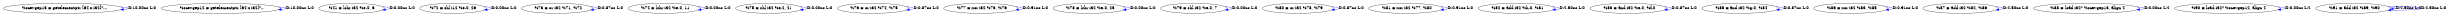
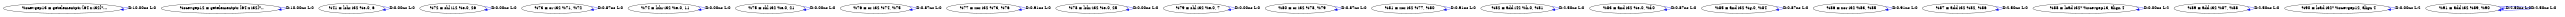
  digraph {
    edge [color=blue]
    n1 [label="  %scevgep13 = getelementptr [64 x i32]*..."]
    n2 [label="  %scevgep12 = getelementptr [64 x i32]*..."]
    n3 [label="%41 = lshr i32 %e.0, 6"]
    n4 [label="%72 = shl i12 %e.0, 26"]
    n5 [label="  %73 = or i32 %71, %72"]
    n6 [label="  %74 = lshr i32 %e.0, 11"]
-   n7 [label="%75 = shl i32 %e.2, 21"]
+   n7 [label="  %75 = shl i32 %e.0, 21"]
    n8 [label="  %76 = or i32 %74, %75"]
    n9 [label="  %77 = xor i32 %73, %76"]
    n10 [label="  %78 = lshr i32 %e.0, 25"]
    n11 [label="  %79 = shl i32 %e.0, 7"]
    n12 [label="  %80 = or i32 %78, %79"]
    n13 [label="  %81 = xor i32 %77, %80"]
-   n14 [label="  %82 = add i32 %h.0, %81"]
+   n14 [label="%82 = add i42 %h.0, %81"]
    n15 [label="  %83 = and i32 %e.0, %f.0"]
    n16 [label="  %85 = and i32 %g.0, %84"]
    n17 [label="  %86 = xor i32 %83, %85"]
    n18 [label="  %87 = add i32 %82, %86"]
    n19 [label="  %88 = load i32* %scevgep13, align 4"]
+   n20 [label="  %89 = add i32 %87, %88"]
    n21 [label="  %90 = load i32* %scevgep12, align 4"]
    n22 [label="  %91 = add i32 %89, %90"]
    n1 -> n1 [label="D:10.00ns L:0"]
    n2 -> n2 [label="D:10.00ns L:0"]
    n3 -> n3 [label="D:0.00ns L:0"]
    n4 -> n4 [label="D:0.00ns L:0"]
    n5 -> n5 [label="D:0.87ns L:0"]
    n6 -> n6 [label="D:0.00ns L:0"]
    n7 -> n7 [label="D:0.00ns L:0"]
    n8 -> n8 [label="D:0.87ns L:0"]
    n9 -> n9 [label="D:0.91ns L:0"]
    n10 -> n10 [label="D:0.00ns L:0"]
    n11 -> n11 [label="D:0.00ns L:0"]
    n12 -> n12 [label="D:0.87ns L:0"]
    n13 -> n13 [label="D:0.91ns L:0"]
    n14 -> n14 [label="D:2.50ns L:0"]
    n15 -> n15 [label="D:0.87ns L:0"]
    n16 -> n16 [label="D:0.87ns L:0"]
    n17 -> n17 [label="D:0.91ns L:0"]
    n18 -> n18 [label="D:2.50ns L:0"]
    n19 -> n19 [label="D:0.00ns L:2"]
+   n20 -> n20 [label="D:2.50ns L:0"]
    n21 -> n21 [label="D:0.00ns L:2"]
    n22 -> n22 [label="D:2.50ns L:0"]
    n22 -> n22 [label="D:2.50ns L:0"]
  }
